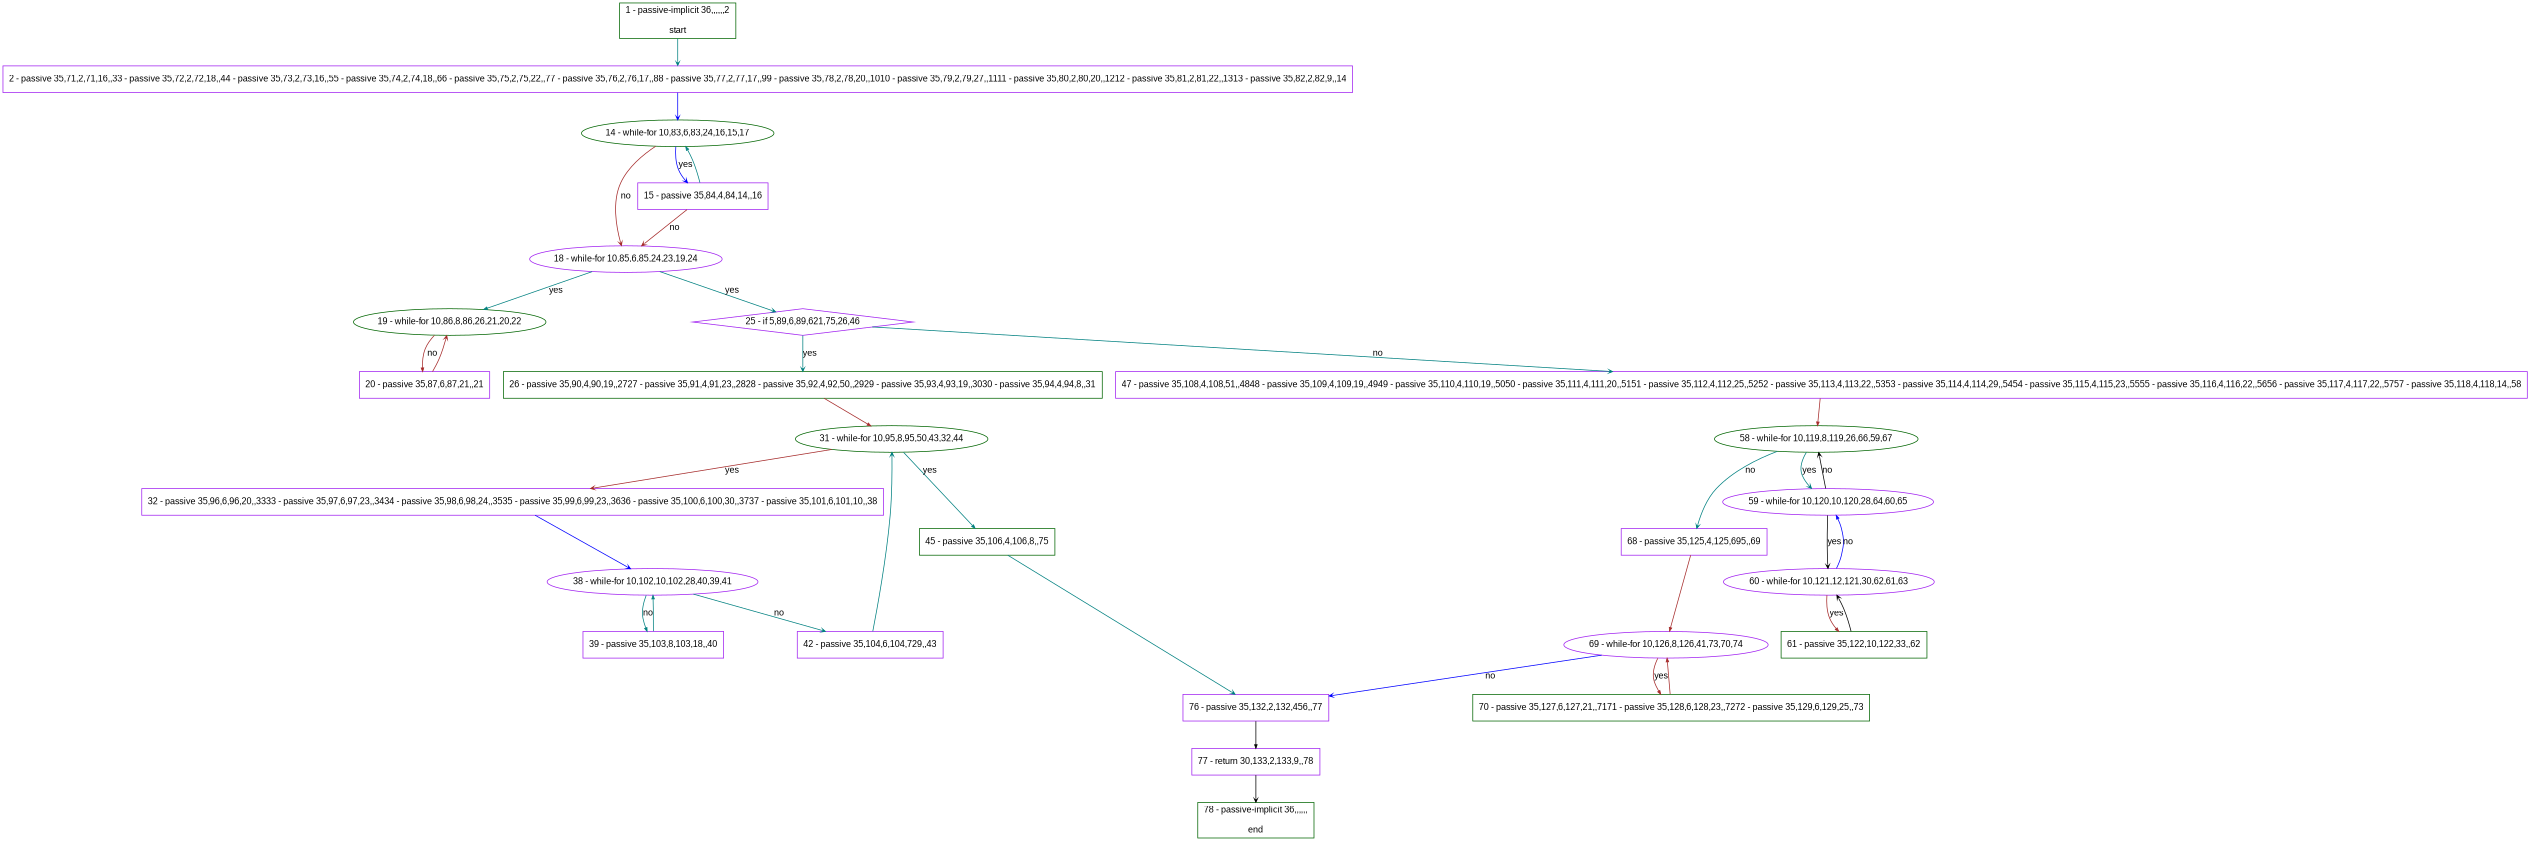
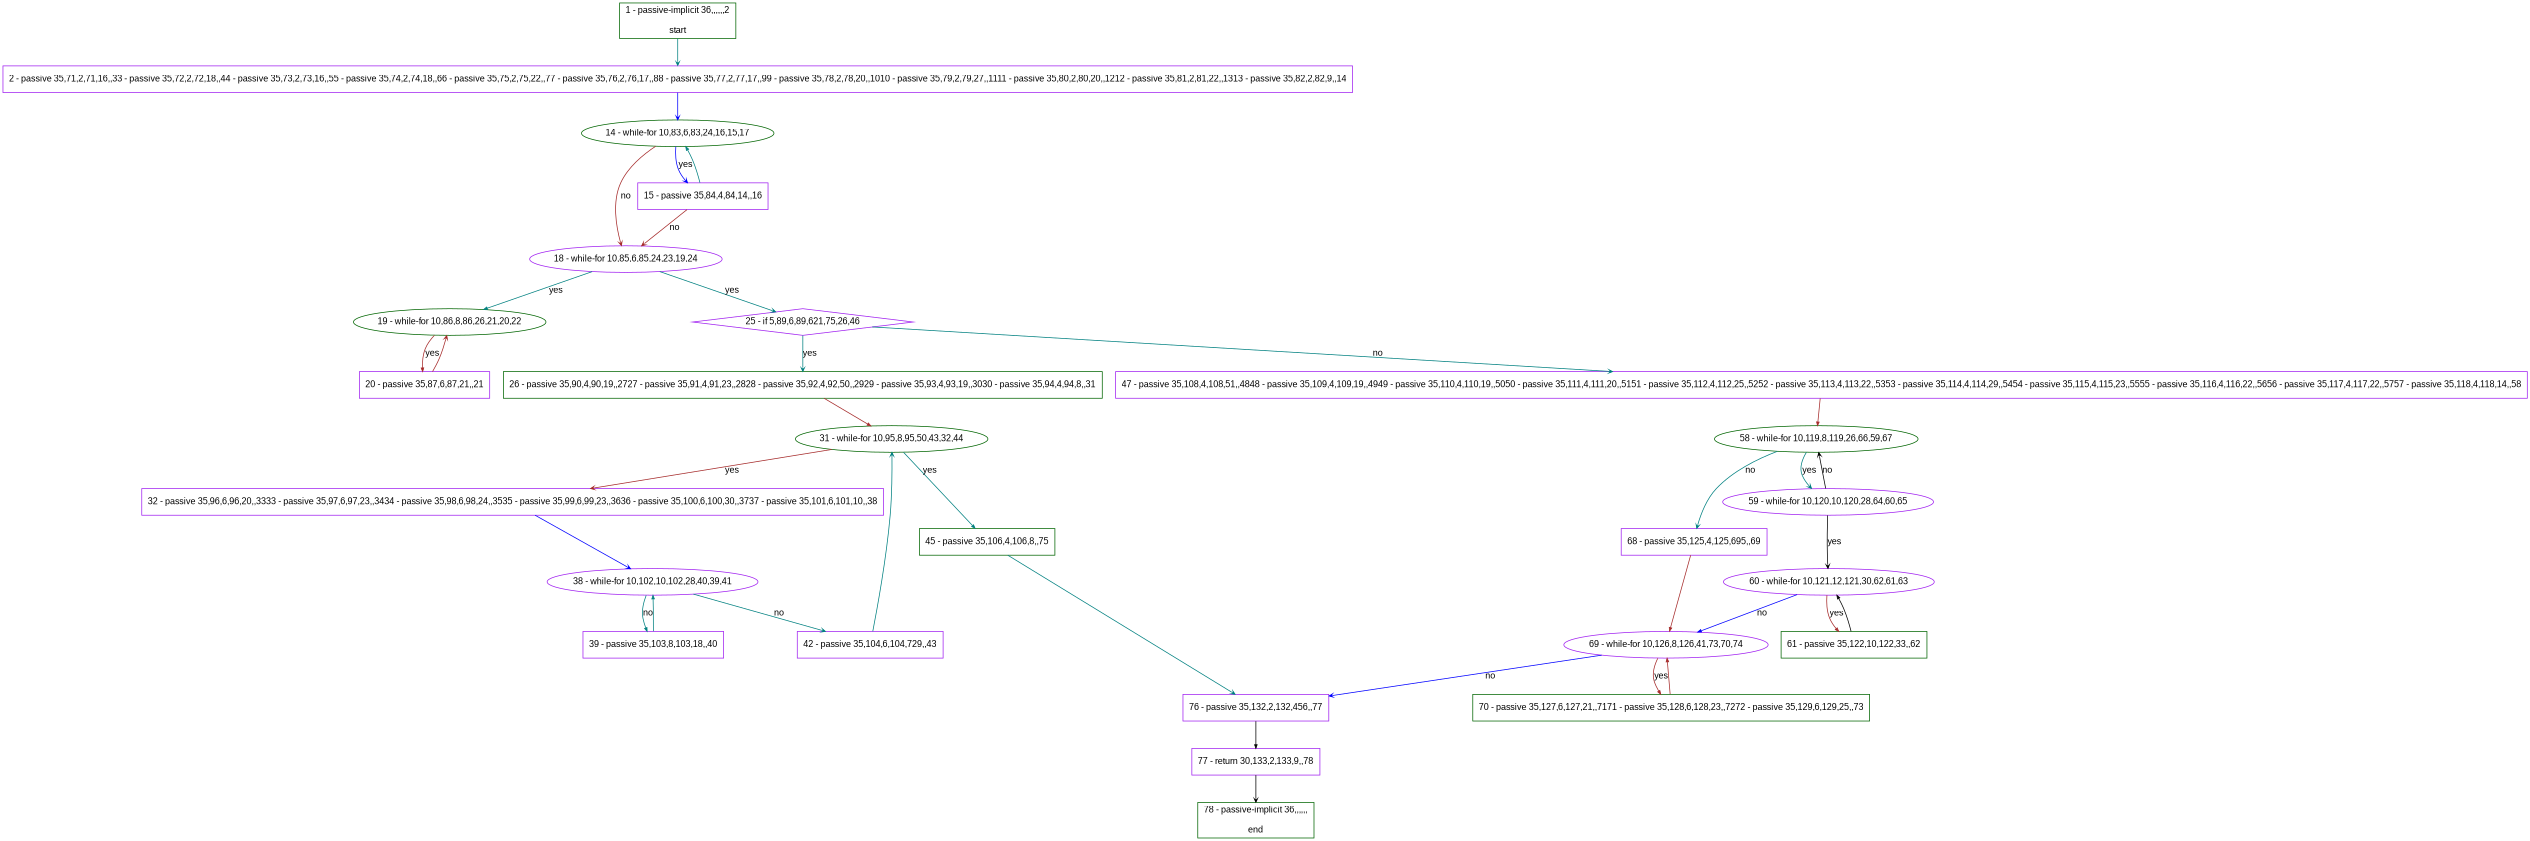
  digraph {
    bgcolor=white
    compound=true
    fillcolor="#FFFFCC"
    fontname=Arial
    fontsize=12
    pack=true
    packmode=clust
    style="rounded,filled"
    node [color=purple compound=true fillcolor="#ffffff" fixedsize=false fontname=Arial fontsize=12 node_initialized=no shape=box style=filled]
    edge [arrowhead=vee arrowsize=0.5 arrowtail=none color=teal compound=true dir=forward fontcolor=black fontname=Arial fontsize=12]
    n1 [label="2 - passive 35,71,2,71,16,,33 - passive 35,72,2,72,18,,44 - passive 35,73,2,73,16,,55 - passive 35,74,2,74,18,,66 - passive 35,75,2,75,22,,77 - passive 35,76,2,76,17,,88 - passive 35,77,2,77,17,,99 - passive 35,78,2,78,20,,1010 - passive 35,79,2,79,27,,1111 - passive 35,80,2,80,20,,1212 - passive 35,81,2,81,22,,1313 - passive 35,82,2,82,9,,14"]
    n2 [color=darkgreen label="14 - while-for 10,83,6,83,24,16,15,17" shape=oval]
    n3 [label="15 - passive 35,84,4,84,14,,16"]
    n4 [label="18 - while-for 10,85,6,85,24,23,19,24" shape=oval]
    n5 [color=darkgreen label="1 - passive-implicit 36,,,,,,2\n\nstart"]
    n6 [color=darkgreen label="19 - while-for 10,86,8,86,26,21,20,22" shape=oval]
    n7 [label="25 - if 5,89,6,89,621,75,26,46" shape=diamond]
    n8 [label="20 - passive 35,87,6,87,21,,21"]
    n9 [color=darkgreen label="26 - passive 35,90,4,90,19,,2727 - passive 35,91,4,91,23,,2828 - passive 35,92,4,92,50,,2929 - passive 35,93,4,93,19,,3030 - passive 35,94,4,94,8,,31"]
    n10 [label="47 - passive 35,108,4,108,51,,4848 - passive 35,109,4,109,19,,4949 - passive 35,110,4,110,19,,5050 - passive 35,111,4,111,20,,5151 - passive 35,112,4,112,25,,5252 - passive 35,113,4,113,22,,5353 - passive 35,114,4,114,29,,5454 - passive 35,115,4,115,23,,5555 - passive 35,116,4,116,22,,5656 - passive 35,117,4,117,22,,5757 - passive 35,118,4,118,14,,58"]
    n11 [color=darkgreen label="31 - while-for 10,95,8,95,50,43,32,44" shape=oval]
    n12 [color=darkgreen label="58 - while-for 10,119,8,119,26,66,59,67" shape=oval]
    n13 [label="32 - passive 35,96,6,96,20,,3333 - passive 35,97,6,97,23,,3434 - passive 35,98,6,98,24,,3535 - passive 35,99,6,99,23,,3636 - passive 35,100,6,100,30,,3737 - passive 35,101,6,101,10,,38"]
    n14 [color=darkgreen label="45 - passive 35,106,4,106,8,,75"]
    n15 [label="59 - while-for 10,120,10,120,28,64,60,65" shape=oval]
    n16 [label="68 - passive 35,125,4,125,695,,69"]
    n17 [label="38 - while-for 10,102,10,102,28,40,39,41" shape=oval]
    n18 [label="76 - passive 35,132,2,132,456,,77"]
    n19 [label="39 - passive 35,103,8,103,18,,40"]
    n20 [label="42 - passive 35,104,6,104,729,,43"]
    n21 [label="77 - return 30,133,2,133,9,,78"]
    n22 [color=darkgreen label="78 - passive-implicit 36,,,,,,\n\nend"]
    n23 [label="60 - while-for 10,121,12,121,30,62,61,63" shape=oval]
    n24 [label="69 - while-for 10,126,8,126,41,73,70,74" shape=oval]
    n25 [color=darkgreen label="61 - passive 35,122,10,122,33,,62"]
    n26 [color=darkgreen label="70 - passive 35,127,6,127,21,,7171 - passive 35,128,6,128,23,,7272 - passive 35,129,6,129,25,,73"]
    n1 -> n2 [color=blue]
    n2 -> n3 [color=blue label=yes]
    n2 -> n4 [color=brown label=no]
    n3 -> n2 [arrowhead=normal]
    n3 -> n4 [color=brown label=no]
    n4 -> n6 [arrowhead=normal label=yes]
    n4 -> n7 [label=yes]
    n5 -> n1
-   n6 -> n8 [arrowhead=normal color=brown label=no]
+   n6 -> n8 [arrowhead=normal color=brown label=yes]
    n7 -> n9 [label=yes]
    n7 -> n10 [label=no]
    n8 -> n6 [color=brown]
    n9 -> n11 [arrowhead=normal color=brown]
    n10 -> n12 [arrowhead=normal color=brown]
    n11 -> n13 [color=brown label=yes]
    n11 -> n14 [arrowhead=normal label=yes]
    n12 -> n15 [label=yes]
    n12 -> n16 [label=no]
    n13 -> n17 [color=blue]
    n14 -> n18
    n15 -> n12 [color=black label=no]
    n15 -> n23 [color=black label=yes]
    n16 -> n24 [arrowhead=normal color=brown]
    n17 -> n19 [arrowhead=normal label=no]
    n17 -> n20 [label=no]
    n18 -> n21 [arrowhead=normal color=black]
    n19 -> n17 [arrowhead=normal]
    n20 -> n11
    n21 -> n22 [color=black]
-   n23 -> n15 [arrowhead=normal color=blue label=no]
+   n23 -> n24 [arrowhead=normal color=blue label=no]
    n23 -> n25 [arrowhead=normal color=brown label=yes]
    n24 -> n18 [color=blue label=no]
    n24 -> n26 [arrowhead=normal color=brown label=yes]
-   n25 -> n23 [color=black]
+   n25 -> n23 [arrowhead=normal color=black]
    n26 -> n24 [arrowhead=normal color=brown]
  }
